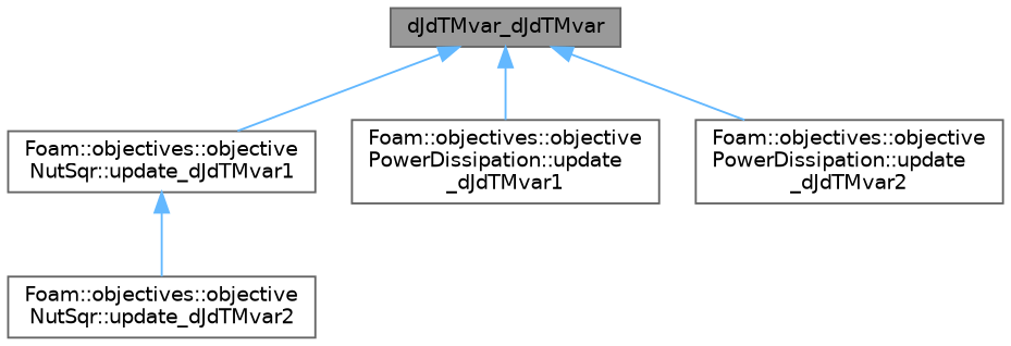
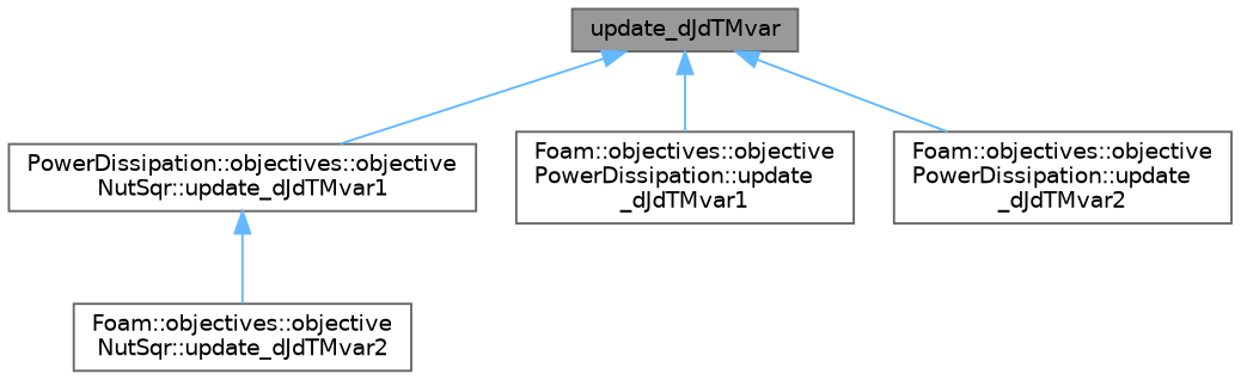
  digraph {
    rankdir=TB
    node [color=grey40 fillcolor=white fontname=Helvetica fontsize=10 shape=box style=filled]
    edge [color=steelblue1 dir=back fontname=Helvetica fontsize=10 labelfontname=Helvetica labelfontsize=10 style=solid]
-   n1 [color=gray40 fillcolor=grey60 fontcolor=black height=0.2 label=dJdTMvar_dJdTMvar width=0.4]
-   n2 [height=0.2 label="Foam::objectives::objective\lNutSqr::update_dJdTMvar1" width=0.4]
+   n1 [color=gray40 fillcolor=grey60 fontcolor=black height=0.2 label=update_dJdTMvar width=0.4]
+   n2 [height=0.2 label="PowerDissipation::objectives::objective\lNutSqr::update_dJdTMvar1" width=0.4]
    n3 [height=0.2 label="Foam::objectives::objective\lPowerDissipation::update\l_dJdTMvar1" width=0.4]
    n4 [height=0.2 label="Foam::objectives::objective\lPowerDissipation::update\l_dJdTMvar2" width=0.4]
    n5 [height=0.2 label="Foam::objectives::objective\lNutSqr::update_dJdTMvar2" width=0.4]
    n1 -> n2
    n1 -> n3
    n1 -> n4
    n2 -> n5
  }
